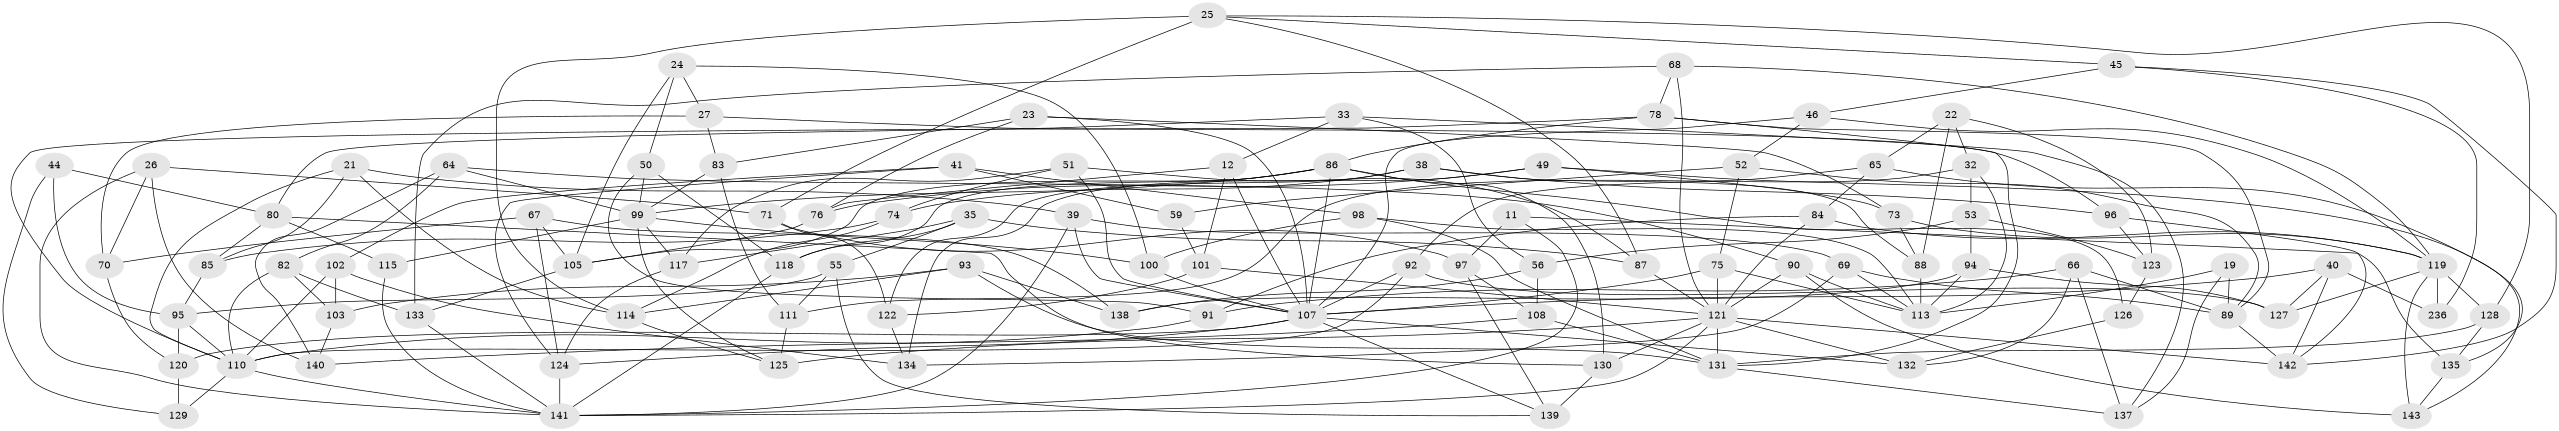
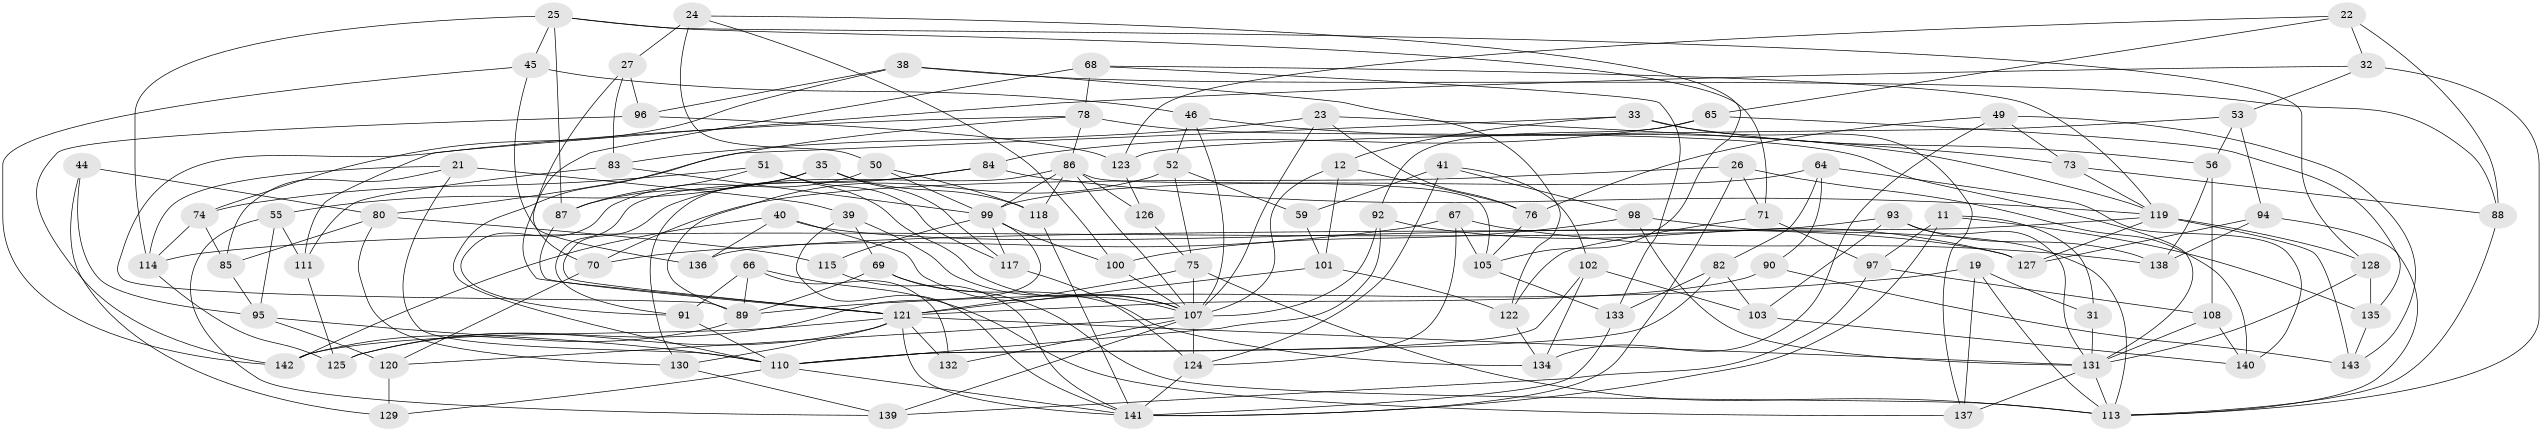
  graph {
    node [color=gray90 style=filled]
    11 [super="+6"]
+   31
    97
    135
    141 [super="+2+30+24"]
    131 [super="+116"]
    139
    108
    143
    19
    89 [super="+18"]
    113 [super="+1+54"]
    137
    142 [super="+72"]
    n15 [label=24]
    27
    50
    100
    105 [super="+61"]
    83
    70
    96
    118
    91
    99 [super="+7+48"]
    107 [super="+106+104"]
    133
    21
    39
    85
    110 [super="+4+36+60"]
    114 [super="+47"]
    69
    95 [super="+57"]
    129
    125
    22
    32
    65
    88
    123
    53
    111
    84
    92
    126
    23
    73
    76
    119 [super="+81"]
    124 [super="+112+109"]
    132 [super="+12"]
    120 [super="+63"]
    25 [super="+5"]
    45
    71
    87
    128
-   136 [label=236]
+   136
    46
    122
    121 [super="+3+58+43+62"]
    26
    140
    56
    94
    33
    n68 [label=12]
    80 [super="+79"]
    101
    138
    115
    130
    35
    55
    117
    38
    74
    134
    40
    127
    41 [super="+34"]
    59
    98
    102
    103
    44
    52
    75
    49
    51
    64
    82
    90
    66
    67
    78 [super="+17"]
    86 [super="+16+77"]
    68
    93
+   11 -- 31 [weight=2]
    11 -- 97
    11 -- 135
    11 -- 141 [weight=2]
+   31 -- 131
    97 -- 139
    97 -- 108
    135 -- 143
    131 -- 137
    108 -- 131
    108 -- 140
+   19 -- 31
    19 -- 89
    19 -- 113
    19 -- 137
    89 -- 142
    n15 -- 27
    n15 -- 50
    n15 -- 100
    n15 -- 105
    27 -- 83
    27 -- 70
    27 -- 96
    50 -- 118
    50 -- 91
    50 -- 99
    100 -- 107
    105 -- 133
    83 -- 99
    83 -- 111
    70 -- 120
    96 -- 142
    96 -- 123
    118 -- 141
    91 -- 110
    99 -- 100
    99 -- 125
    99 -- 115
    99 -- 117
    107 -- 139
    107 -- 124 [weight=2]
    107 -- 132 [weight=2]
    107 -- 120
    133 -- 141
    21 -- 39
    21 -- 85
    21 -- 110
    21 -- 114
    39 -- 141
    39 -- 107
    39 -- 69
    85 -- 95
    110 -- 141 [weight=2]
    110 -- 129
    114 -- 125
    69 -- 89
    69 -- 113
    69 -- 134
    95 -- 110
    95 -- 120 [weight=2]
    22 -- 32
    22 -- 65
    22 -- 88
    22 -- 123
    32 -- 113
    32 -- 53
    32 -- 111
    65 -- 135
    65 -- 84
    65 -- 92
    88 -- 113
    123 -- 126
    53 -- 123
    53 -- 56
    53 -- 94
    111 -- 125
    84 -- 91
    84 -- 119
    84 -- 121
    92 -- 107
    92 -- 110
    92 -- 127
-   126 -- 132 [weight=2]
+   126 -- 75 [weight=2]
    23 -- 83
    23 -- 107
    23 -- 73
    23 -- 76
    73 -- 88
    73 -- 119
    76 -- 105
    119 -- 143
    119 -- 128
    119 -- 136
    119 -- 127
    124 -- 141 [weight=2]
    120 -- 129 [weight=2]
    25 -- 114 [weight=2]
    25 -- 45
    25 -- 71
    25 -- 87
    25 -- 128
    45 -- 142
    45 -- 136
    45 -- 46
    71 -- 97
    71 -- 122
    87 -- 121
    128 -- 135
    128 -- 131
    46 -- 107
    46 -- 119
    46 -- 52
    122 -- 134
    121 -- 141
    121 -- 131 [weight=2]
    121 -- 142 [weight=2]
    121 -- 125
    121 -- 132
    121 -- 130
    26 -- 141
    26 -- 70
    26 -- 71
    26 -- 140
    56 -- 108
    56 -- 138
    94 -- 113
    94 -- 138
    94 -- 127
    33 -- 137
    33 -- 56
    33 -- n68
    33 -- 80
    n68 -- 107
    n68 -- 76
    n68 -- 101
    80 -- 85
    80 -- 115 [weight=2]
    80 -- 130
    101 -- 122
    101 -- 121
    115 -- 141
    130 -- 139
    35 -- 118
    35 -- 87
    35 -- 55
    35 -- 117
    55 -- 139
    55 -- 95
    55 -- 111
    117 -- 124
    38 -- 96
    38 -- 88
    38 -- 122
    38 -- 74
    74 -- 85
    74 -- 114
    40 -- 142
    40 -- 107
    40 -- 136
    40 -- 127
    41 -- 124 [weight=2]
    41 -- 59 [weight=2]
    41 -- 98
    41 -- 102
    59 -- 101
    98 -- 131
    98 -- 113
    98 -- 100
    102 -- 110
    102 -- 134
    102 -- 103
    103 -- 140
    44 -- 95
    44 -- 129
    44 -- 80
    52 -- 89
    52 -- 59
    52 -- 75
    75 -- 113
    75 -- 107
    75 -- 121
    49 -- 143
    49 -- 73
    49 -- 76
    49 -- 134
    51 -- 107
    51 -- 87
    51 -- 117
    51 -- 74
    64 -- 99
    64 -- 140
    64 -- 82
    64 -- 90
    82 -- 133
    82 -- 110
    82 -- 103
    90 -- 143
-   90 -- 113
+   131 -- 113
    90 -- 121
    66 -- 89
    66 -- 137
    66 -- 91
    66 -- 132
    67 -- 105
    67 -- 70
    67 -- 124
    67 -- 138
    78 -- 131 [weight=2]
    78 -- 89
    78 -- 110
    78 -- 86
    86 -- 105 [weight=2]
    86 -- 118
    86 -- 99
    86 -- 107
    86 -- 126
    86 -- 130
    68 -- 133
    68 -- 119
    68 -- 121
    68 -- 78
    93 -- 131
    93 -- 114
    93 -- 138
    93 -- 103
  }
